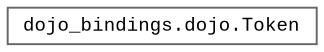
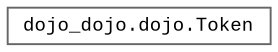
  digraph {
    rankdir=LR
    fontname="Liberation Mono"
-   n1 [color=grey40 fillcolor=white fontname="Liberation Mono" fontsize=10 height=0.2 label="dojo_bindings.dojo.Token" shape=box style=filled width=0.4]
+   n1 [color=grey40 fillcolor=white fontname="Liberation Mono" fontsize=10 height=0.2 label="dojo_dojo.dojo.Token" shape=box style=filled width=0.4]
  }
